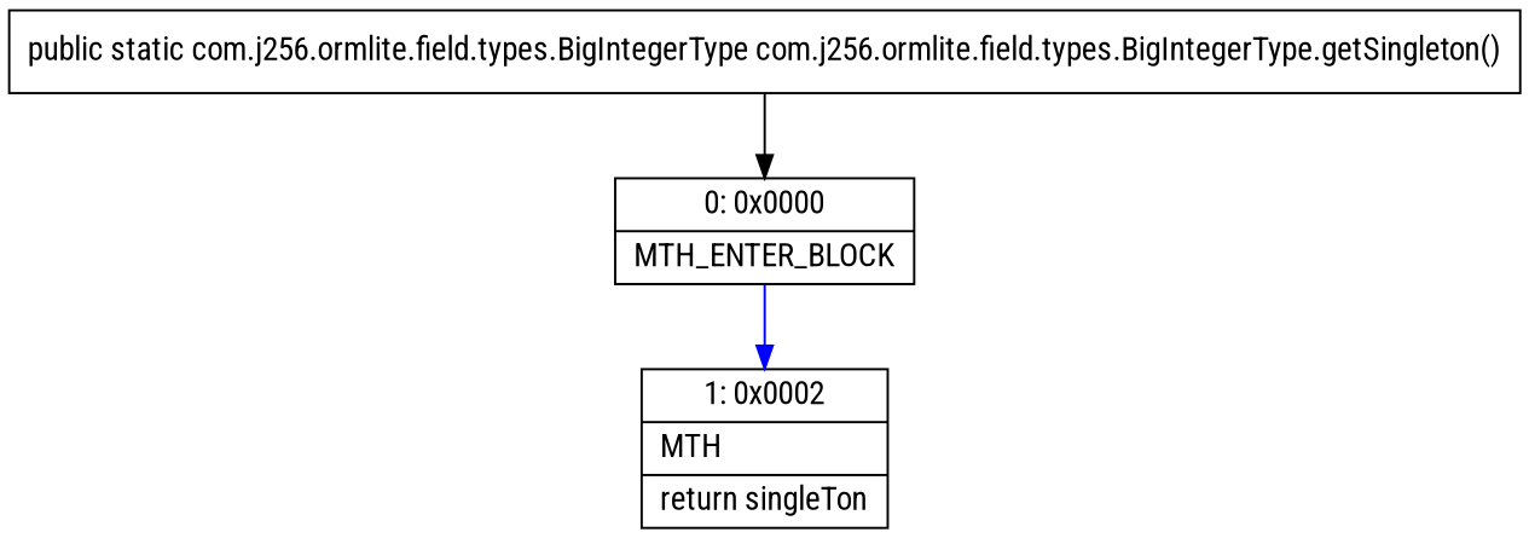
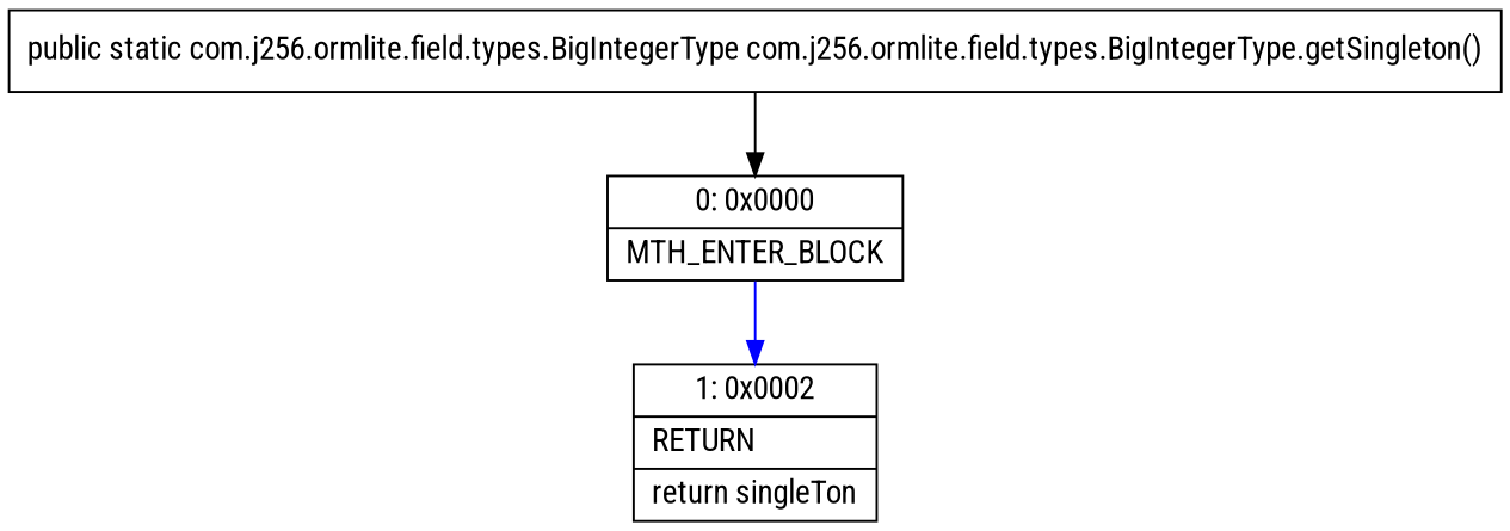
  digraph {
    fontname="Roboto Condensed"
    node [shape=record fontname="Roboto Condensed"]
    edge [fontname="Roboto Condensed"]
    n1 [label="{0\:\ 0x0000|MTH_ENTER_BLOCK\l}"]
-   n2 [label="{1\:\ 0x0002|MTH\l|return singleTon\l}"]
+   n2 [label="{1\:\ 0x0002|RETURN\l|return singleTon\l}"]
    n3 [label="{public static com.j256.ormlite.field.types.BigIntegerType com.j256.ormlite.field.types.BigIntegerType.getSingleton() }"]
    n1 -> n2 [color=blue]
    n3 -> n1 [color=black]
  }
